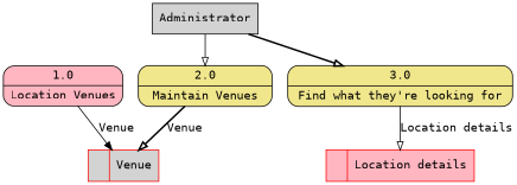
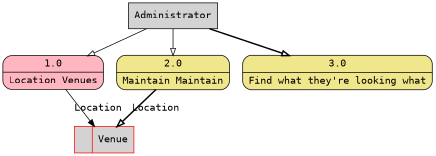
  digraph {
    fontname="DejaVu Sans Mono"
    node [fillcolor=lightgrey fontname="DejaVu Sans Mono" shape=Mrecord style=filled]
    edge [arrowhead=onormal fontname="DejaVu Sans Mono" style=solid]
    n1 [color=red label="<f0>  |<f1> Venue " shape=record]
    n2 [label=Administrator shape=box]
    n3 [fillcolor=lightpink label="{<f0> 1.0|<f1> Location Venues }"]
-   n4 [fillcolor=khaki label="{<f0> 2.0|<f1> Maintain Venues }"]
-   n5 [fillcolor=khaki label="{<f0> 3.0|<f1> Find what they're looking for }"]
-   n6 [color=red fillcolor=lightpink label="<f0>  |<f1> Location details " shape=record]
+   n4 [fillcolor=khaki label="{<f0> 2.0|<f1> Maintain Maintain }"]
+   n5 [fillcolor=khaki label="{<f0> 3.0|<f1> Find what they're looking what }"]
+   n2 -> n3
    n2 -> n4
    n2 -> n5 [style=bold]
-   n3 -> n1 [arrowhead=normal label=Venue]
-   n4 -> n1 [label=Venue style=bold]
-   n5 -> n6 [label="Location details"]
+   n3 -> n1 [arrowhead=normal label=Location]
+   n4 -> n1 [label=Location style=bold]
  }
